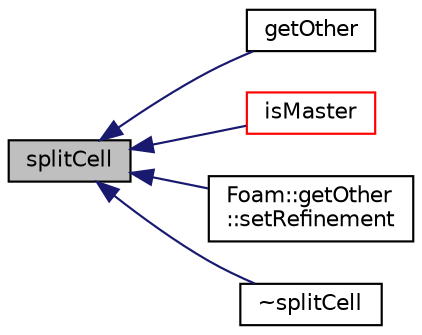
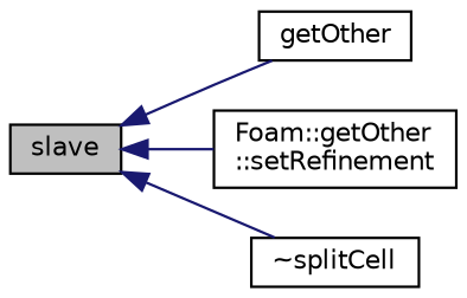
  digraph {
    rankdir=LR
    node [color=black fontname=Helvetica fontsize=10 shape=record]
    edge [color=midnightblue dir=back fontname=Helvetica fontsize=10 labelfontname=Helvetica labelfontsize=10 style=solid]
-   n1 [fillcolor=grey75 fontcolor=black height=0.2 label=splitCell style=filled width=0.4]
+   n1 [fillcolor=grey75 fontcolor=black height=0.2 label=slave style=filled width=0.4]
    n2 [height=0.2 label=getOther width=0.4]
-   n3 [color=red height=0.2 label=isMaster width=0.4]
    n4 [height=0.2 label="Foam::getOther\l::setRefinement" width=0.4]
    n5 [height=0.2 label="~splitCell" width=0.4]
    n1 -> n2
-   n1 -> n3
    n1 -> n4
    n1 -> n5
  }
